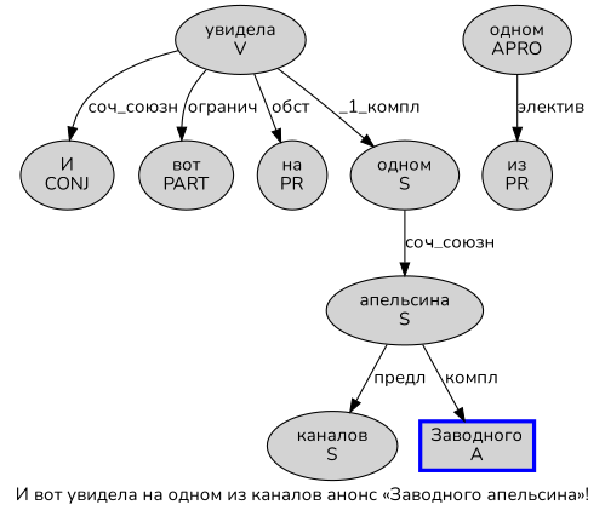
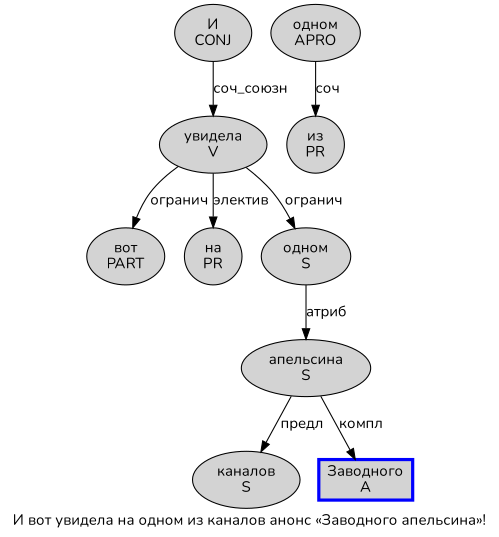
  digraph {
    fontname=Nunito
    label="И вот увидела на одном из каналов анонс «Заводного апельсина»!"
    node [fillcolor=lightgray fontname=Nunito penwidth=1 shape=ellipse style=filled]
    edge [fontname=Nunito]
    n1 [label="И\nCONJ"]
    n2 [label="увидела\nV"]
    n3 [label="вот\nPART"]
    n4 [label="на\nPR"]
    n5 [label="одном\nS"]
    n6 [label="апельсина\nS"]
    n7 [label="одном\nAPRO"]
    n8 [label="из\nPR"]
    n9 [label="каналов\nS"]
    n10 [color=blue label="Заводного\nA" penwidth=3 shape=box]
-   n2 -> n1 [label="соч_союзн"]
+   n1 -> n2 [label="соч_союзн"]
    n2 -> n3 [label="огранич"]
-   n2 -> n4 [label="обст"]
-   n2 -> n5 [label="_1_компл"]
-   n5 -> n6 [label="соч_союзн"]
+   n2 -> n4 [label="электив"]
+   n2 -> n5 [label="огранич"]
+   n5 -> n6 [label="атриб"]
    n6 -> n9 [label="предл"]
    n6 -> n10 [label="компл"]
-   n7 -> n8 [label="электив"]
+   n7 -> n8 [label="соч"]
  }
